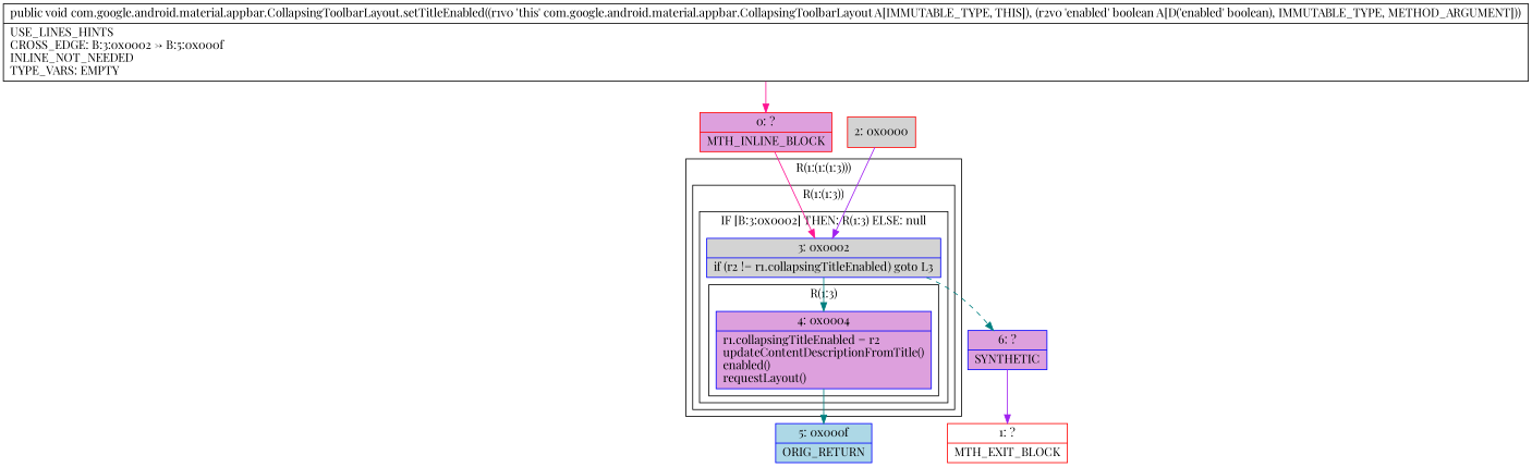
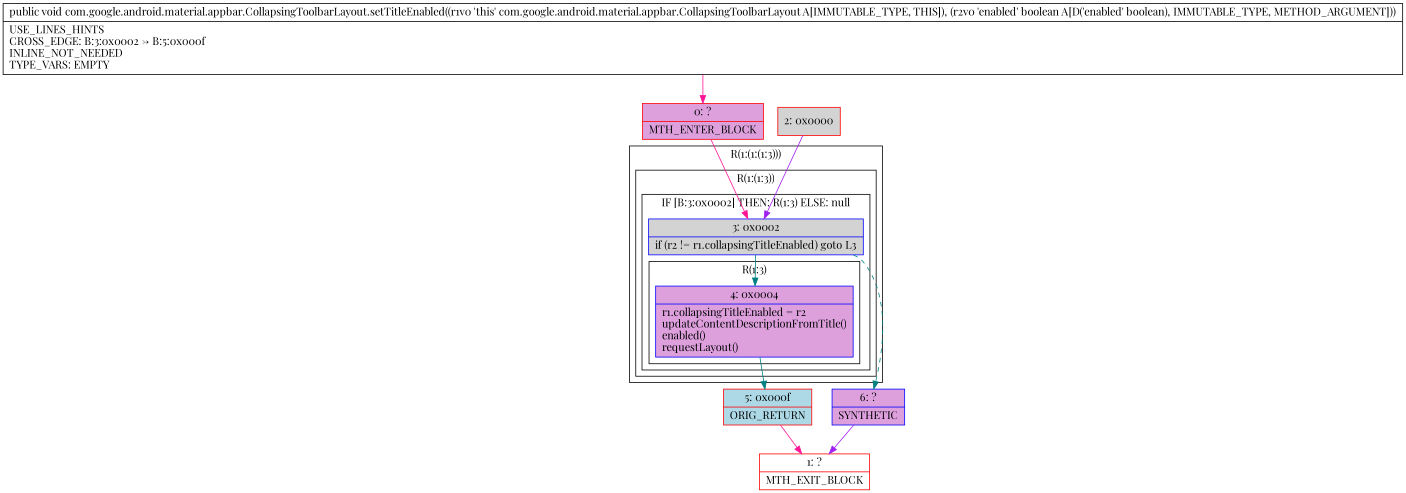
  digraph {
    fontname="Playfair Display"
    node [color=red fillcolor=plum fontname="Playfair Display" shape=record style=filled]
    edge [color=teal fontname="Playfair Display"]
    n1 [color=blue label="{4\:\ 0x0004|r1.collapsingTitleEnabled = r2\lupdateContentDescriptionFromTitle()\lenabled()\lrequestLayout()\l}"]
    n2 [color=blue fillcolor=lightgrey label="{3\:\ 0x0002|if (r2 != r1.collapsingTitleEnabled) goto L3\l}"]
-   n3 [color=blue fillcolor=lightblue label="{5\:\ 0x000f|ORIG_RETURN\l}"]
+   n3 [fillcolor=lightblue label="{5\:\ 0x000f|ORIG_RETURN\l}"]
    n4 [color=blue label="{6\:\ ?|SYNTHETIC\l}"]
    n5 [fillcolor=white label="{1\:\ ?|MTH_EXIT_BLOCK\l}"]
-   n6 [label="{0\:\ ?|MTH_INLINE_BLOCK\l}"]
+   n6 [label="{0\:\ ?|MTH_ENTER_BLOCK\l}"]
    n7 [fillcolor=lightgrey label="{2\:\ 0x0000}"]
    n8 [fillcolor=white label="{public void com.google.android.material.appbar.CollapsingToolbarLayout.setTitleEnabled((r1v0 'this' com.google.android.material.appbar.CollapsingToolbarLayout A[IMMUTABLE_TYPE, THIS]), (r2v0 'enabled' boolean A[D('enabled' boolean), IMMUTABLE_TYPE, METHOD_ARGUMENT]))  | USE_LINES_HINTS\lCROSS_EDGE: B:3:0x0002 \-\> B:5:0x000f\lINLINE_NOT_NEEDED\lTYPE_VARS: EMPTY\l}" color=""]
    subgraph cluster_1 {
      label="R(1:(1:(1:3)))"
      subgraph cluster_2 {
        label="R(1:(1:3))"
        subgraph cluster_3 {
          label="IF [B:3:0x0002] THEN: R(1:3) ELSE: null"
          n2
          subgraph cluster_4 {
            label="R(1:3)"
            n1
          }
        }
      }
    }
    n1 -> n3
    n2 -> n1
    n2 -> n4 [style=dashed]
+   n3 -> n5 [color=deeppink]
    n4 -> n5 [color=purple]
    n6 -> n2 [color=deeppink]
    n7 -> n2 [color=purple]
    n8 -> n6 [color=deeppink]
  }
